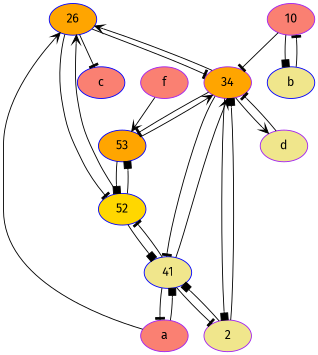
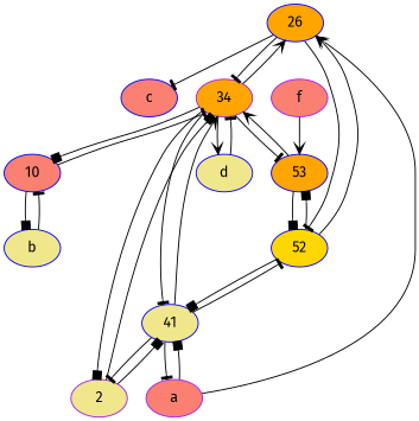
  digraph {
    fontname="Fira Sans"
    node [color=blue fillcolor=salmon fontname="Fira Sans" style=filled]
    edge [arrowhead=tee fontname="Fira Sans"]
    26 [fillcolor=orange]
    c
    34 [color=purple fillcolor=orange]
    n4 [fillcolor=gold label=52]
-   10 [color=purple]
+   10
    53 [fillcolor=orange]
    2 [color=purple fillcolor=khaki]
    41 [fillcolor=khaki]
-   d [color=purple fillcolor=khaki]
+   d [fillcolor=khaki]
    b [fillcolor=khaki]
    f [color=purple]
    a [color=purple]
    26 -> c
    26 -> 34
    26 -> n4
    34 -> 26 [arrowhead=vee]
+   34 -> 10 [arrowhead=box]
    34 -> 53
    34 -> 2 [arrowhead=box]
    34 -> 41
    34 -> d [arrowhead=vee]
    n4 -> 26 [arrowhead=vee]
    n4 -> 53 [arrowhead=box]
    n4 -> 41 [arrowhead=box]
    10 -> 34
    10 -> b [arrowhead=box]
    53 -> 34 [arrowhead=vee]
    53 -> n4 [arrowhead=box]
    2 -> 34 [arrowhead=box]
    2 -> 41 [arrowhead=box]
    41 -> 34 [arrowhead=vee]
    41 -> n4
    41 -> 2
    41 -> a
    d -> 34
    b -> 10
    f -> 53 [arrowhead=vee]
    a -> 26 [arrowhead=vee]
    a -> 41 [arrowhead=box]
  }
